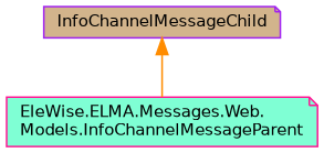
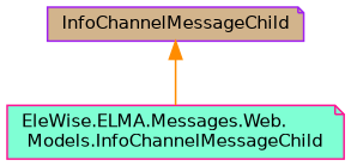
  digraph {
    node [fontname=Helvetica fontsize=10 shape=note style=filled]
-   n1 [color=deeppink fillcolor=aquamarine fontcolor=black height=0.2 label="EleWise.ELMA.Messages.Web.\lModels.InfoChannelMessageParent" width=0.4]
+   n1 [color=deeppink fillcolor=aquamarine fontcolor=black height=0.2 label="EleWise.ELMA.Messages.Web.\lModels.InfoChannelMessageChild" width=0.4]
    n2 [color=purple fillcolor=tan height=0.2 label=InfoChannelMessageChild width=0.4]
    n2 -> n1 [color=darkorange dir=back fontname=Helvetica fontsize=10 labelfontname=Helvetica labelfontsize=10 style=solid]
  }
